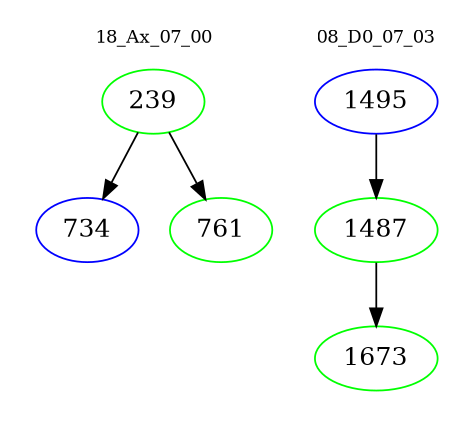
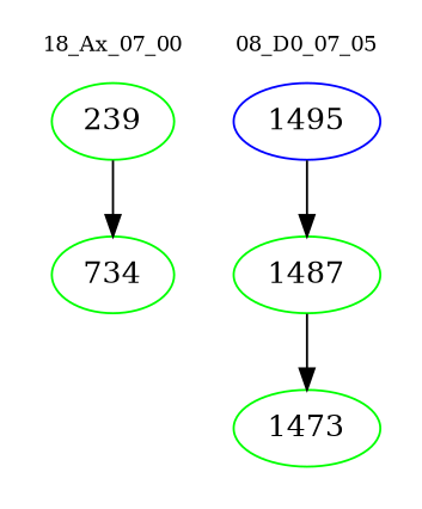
  digraph {
    node [color=green]
    edge [color=black]
    n1 [label=239]
-   n2 [color=blue label=734]
-   n3 [label=761]
+   n2 [label=734]
    n4 [label=1487]
-   n5 [label=1673]
+   n5 [label=1473]
    n6 [color=blue label=1495]
    subgraph cluster_1 {
      color=white
      fontsize=10
      label="18_Ax_07_00"
      n1
      n2
-     n3
    }
    subgraph cluster_2 {
      color=white
      fontsize=10
-     label="08_D0_07_03"
+     label="08_D0_07_05"
      n4
      n5
      n6
    }
    n1 -> n2
-   n1 -> n3
    n4 -> n5
    n6 -> n4
  }
